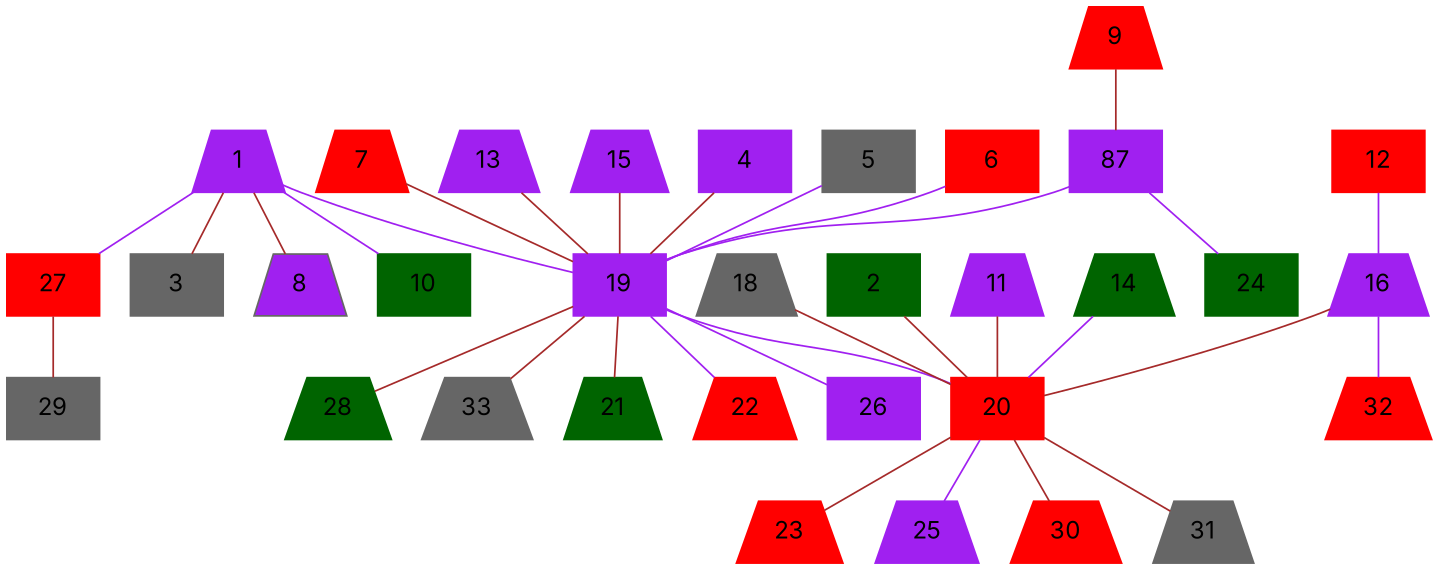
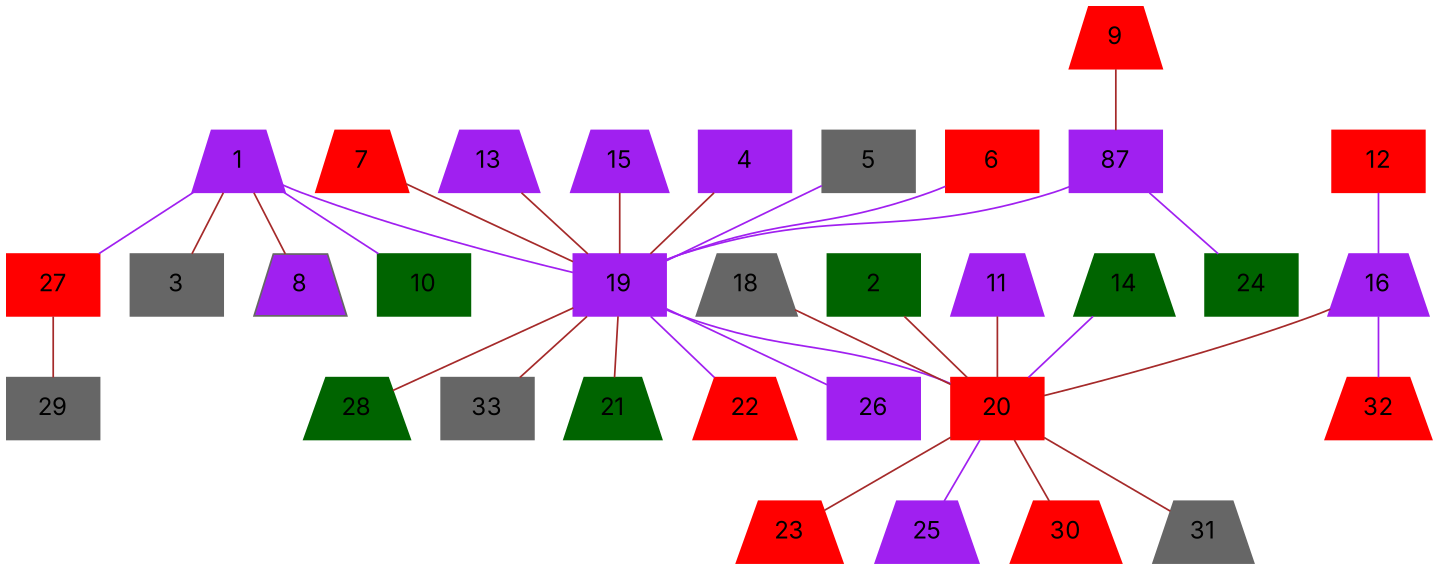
  graph {
    fontname=Inter
    node [color=purple fontname=Inter shape=trapezium style=filled]
    edge [color=brown fontname=Inter weight=1.0]
    3 [color=gray40 shape=box]
    1
    8 [color=gray40 fillcolor=purple]
    10 [color=darkgreen shape=box]
    19 [shape=box]
    27 [color=red shape=box]
    20 [color=red shape=box]
    21 [color=darkgreen]
    22 [color=red]
    26 [shape=box]
    28 [color=darkgreen]
-   33 [color=gray40]
+   33 [color=gray40 shape=box]
    29 [color=gray40 shape=box]
    2 [color=darkgreen shape=box]
    23 [color=red]
    25
    30 [color=red]
    31 [color=gray40]
    4 [shape=box]
    5 [color=gray40 shape=box]
    6 [color=red shape=box]
    7 [color=red]
    9 [color=red]
    n24 [label=87 shape=box]
    24 [color=darkgreen shape=box]
    11
    12 [color=red shape=box]
    16
    32 [color=red]
    13
    14 [color=darkgreen]
    15
    18 [color=gray40]
    1 -- 3
    1 -- 8
    1 -- 10 [color=purple]
    1 -- 19 [color=purple weight=2.0]
    1 -- 27 [color=purple]
    19 -- 20 [color=purple]
    19 -- 21
    19 -- 22 [color=purple]
    19 -- 26 [color=purple]
    19 -- 28
    19 -- 33
    27 -- 29
    20 -- 23
    20 -- 25 [color=purple]
    20 -- 30
    20 -- 31
    2 -- 20
    4 -- 19
    5 -- 19 [color=purple]
    6 -- 19 [color=purple]
    7 -- 19
    9 -- n24
    n24 -- 19 [color=purple weight=2.0]
    n24 -- 24 [color=purple]
    11 -- 20
    12 -- 16 [color=purple]
    16 -- 20
    16 -- 32 [color=purple]
    13 -- 19
    14 -- 20 [color=purple]
    15 -- 19
    18 -- 20
  }
